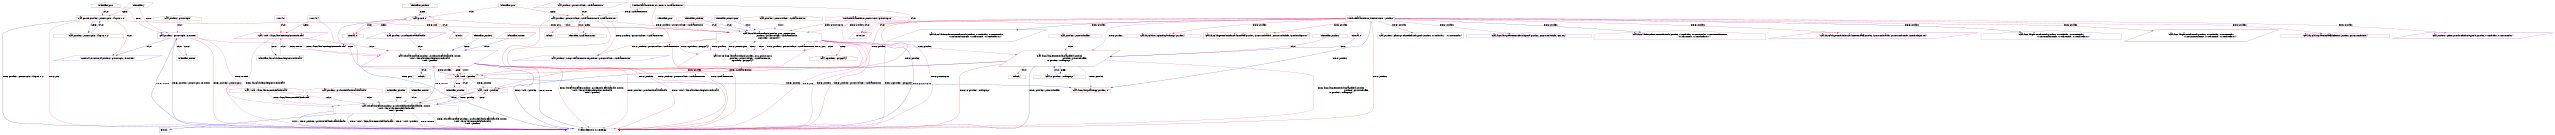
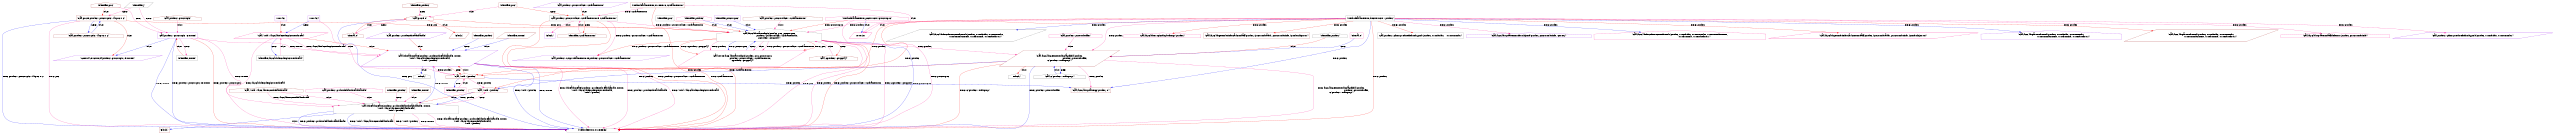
  digraph {
    node [color=brown shape=house]
    edge [color=deeppink]
    n1 [color=purple label="(Call,ithread_create(ps_dec->pv_dec_thread_handle, NULL,\n (void *)ih264d_decode_picture_thread,\n (void *)ps_dec))" shape=parallelogram]
    n2 [label="(Call,(void *)ps_dec)"]
    n3 [color=gray40 label="(Call,ithread_create(ps_dec->pv_bs_deblk_thread_handle, NULL,\n (void *)ih264d_recon_deblk_thread,\n (void *)ps_dec))"]
    n4 [color=gray40 label="(Block,)"]
    n5 [color=gray40 label="(MethodReturn,UWORD32)"]
    n6 [label="(Call,ih264d_update_qp(ps_dec, 0))" shape=box]
    n7 [color=deeppink label="(Identifier,ps_dec)" shape=box]
    n8 [label="(Call,(void *)ps_dec)"]
    n9 [label="(Block,)" shape=box]
    n10 [color=purple label="(Call,ps_dec->ps_cur_pic != NULL)" shape=box]
    n11 [color=gray40 label="(Identifier,NULL)" shape=box]
    n12 [color=purple label="(ControlStructure,if(ps_dec->ps_cur_pic != NULL))" shape=parallelogram]
    n13 [color=deeppink label="(Call,(void *)ih264d_decode_picture_thread)" shape=parallelogram]
    n14 [color=gray40 label="(Identifier,ih264d_decode_picture_thread)" shape=box]
    n15 [label="(Call,ih264d_get_next_display_field(ps_dec,\n                                              ps_dec->ps_out_buffer,\n &(ps_dec->s_disp_op)))" shape=parallelogram]
    n16 [color=gray40 label="(Call,&(ps_dec->s_disp_op))"]
    n17 [color=gray40 label="(Block,)"]
    n18 [color=gray40 label="(Call,ih264d_start_of_pic(ps_dec, poc, ps_cur_poc,\n                        ps_dec->ps_cur_slice->u2_frame_num,\n &ps_dec->ps_pps[j]))"]
    n19 [color=purple label="(Call,ps_dec->u2_prv_frame_num = ps_dec->ps_cur_slice->u2_frame_num)" shape=parallelogram]
    n20 [color=deeppink label="(Call,ret = ih264d_start_of_pic(ps_dec, poc, ps_cur_poc,\n                        ps_dec->ps_cur_slice->u2_frame_num,\n &ps_dec->ps_pps[j]))" shape=parallelogram]
    n21 [label="(Call,&ps_dec->ps_pps[j])"]
    n22 [color=gray40 label="(MethodParameterIn,dec_struct_t * ps_dec)" shape=box]
    n23 [color=deeppink label="(Call,ih264d_err_pic_dispbuf_mgr(ps_dec))"]
    n24 [label="(Call,ih264d_get_mb_info_cavlc_mbaff(ps_dec, i2_cur_mb_addr, ps_cur_mb_info, i2_mb_skip_run))" shape=box]
    n25 [color=gray40 label="(Call,ps_dec->pf_mvpred_ref_tfr_nby2mb(ps_dec, u1_mb_idx,    u1_num_mbs))" shape=box]
    n26 [color=purple label="(Call,ih264d_update_nnz_for_skipmb(ps_dec, ps_cur_mb_info, CAVLC))"]
    n27 [color=deeppink label="(Call,ih264d_decode_recon_tfr_nmb(ps_dec, u1_mb_idx, u1_num_mbs, u1_num_mbs_next,\n                                            u1_tfr_n_mb, u1_end_of_row))"]
    n28 [color=deeppink label="(Call,ih264d_get_mb_info_cavlc_nonmbaff(ps_dec, i2_cur_mb_addr, ps_cur_mb_info, i2_mb_skip_run))" shape=parallelogram]
    n29 [color=purple label="(Call,ih264d_parse_tfr_nmb(ps_dec, u1_mb_idx, u1_num_mbs,\n                                     u1_num_mbs_next, u1_tfr_n_mb, u1_end_of_row))"]
    n30 [label="(Call,ih264d_parse_tfr_nmb(ps_dec, u1_mb_idx, u1_num_mbs,\n                            u1_num_mbs_next, u1_tfr_n_mb, u1_end_of_row))" shape=parallelogram]
    n31 [color=deeppink label="(Call,ih264d_update_mbaff_left_nnz(ps_dec, ps_cur_mb_info))"]
    n32 [color=purple label="(Call,ps_dec->pf_mvpred_ref_tfr_nby2mb(ps_dec, u1_mb_idx, u1_num_mbs))" shape=parallelogram]
    n33 [color=gray40 label="(Call,ih264d_decode_recon_tfr_nmb(ps_dec, u1_mb_idx, u1_num_mbs,\n                            u1_num_mbs_next, u1_tfr_n_mb, u1_end_of_row))" shape=parallelogram]
    1000131 [color=deeppink shape=parallelogram]
    n35 [label="(Call,poc = ps_dec->ps_cur_pic->i4_poc + 2)" shape=box]
    n36 [label="(Call,ps_dec->ps_cur_pic->i4_poc + 2)"]
    n37 [label="(Call,poc = 0)"]
    n38 [label="(Block,)" shape=parallelogram]
    n39 [label="(Literal,0)"]
    n40 [color=deeppink label="(MethodParameterIn,pocstruct_t *ps_cur_poc)"]
    n41 [color=gray40 label="(Call,ps_dec->ps_cur_slice->u2_frame_num = u2_frame_num)" shape=box]
    n42 [label="(Identifier,u2_frame_num)"]
    n43 [color=purple label="(Block,)" shape=box]
    n44 [label="(MethodParameterIn,UWORD16 u2_frame_num)" shape=box]
    n45 [label="(Identifier,poc)"]
    n46 [color=gray40 label="(Identifier,poc)" shape=box]
    n47 [color=deeppink label="(Identifier,ps_dec)"]
    n48 [color=gray40 label="(Identifier,j)" shape=parallelogram]
    n49 [label="(Call,ps_dec->ps_cur_pic)"]
    n50 [color=purple label="(Call,ps_dec->pv_dec_thread_handle)" shape=parallelogram]
    n51 [color=purple label="(Identifier,ps_cur_poc)" shape=box]
    n52 [label="(Identifier,ps_dec)" shape=box]
    n53 [label="(Identifier,NULL)" shape=parallelogram]
    n54 [color=deeppink label="(Literal,0)" shape=box]
    n55 [color=deeppink label="(Call,ps_dec->ps_out_buffer)"]
    n56 [color=deeppink label="(Call,ps_dec->pv_bs_deblk_thread_handle)"]
    n57 [color=gray40 label="(Identifier,ps_dec)"]
    n58 [label="(Identifier,ps_dec)"]
    n59 [label="(Identifier,ps_dec)" shape=box]
    n60 [label="(Call,ps_dec->ps_cur_slice->u2_frame_num)"]
    n61 [label="(Call,(void *)ih264d_recon_deblk_thread)"]
    n62 [label="(Identifier,poc)" shape=box]
    n63 [color=purple label="(Call,ps_dec->ps_cur_slice->u2_frame_num)" shape=parallelogram]
    n64 [label="(Identifier,NULL)" shape=box]
    1000461 [color=purple shape=box]
    1000464 [color=purple shape=box]
    n1 -> n2 [color=red label="CFG: "]
    n1 -> n3 [color=blue label="DDG: NULL"]
    n1 -> n4 [color=blue label="AST: "]
    n1 -> n5 [label="DDG: ithread_create(ps_dec->pv_dec_thread_handle, NULL,\n (void *)ih264d_decode_picture_thread,\n (void *)ps_dec)"]
    n1 -> n5 [label="DDG: (void *)ih264d_decode_picture_thread"]
    n1 -> n5 [color=blue label="DDG: NULL"]
    n1 -> n5 [color=blue label="DDG: (void *)ps_dec"]
    n1 -> n5 [label="DDG: ps_dec->pv_dec_thread_handle"]
    n2 -> n1 [color=red label="AST: "]
    n2 -> n1 [label="DDG: ps_dec"]
    n2 -> n6 [color=blue label="DDG: ps_dec"]
    n2 -> n7 [color=blue label="CFG: "]
    n2 -> n8 [label="DDG: ps_dec"]
    n3 -> n5 [color=red label="DDG: (void *)ps_dec"]
    n3 -> n5 [label="DDG: NULL"]
    n3 -> n5 [label="DDG: ithread_create(ps_dec->pv_bs_deblk_thread_handle, NULL,\n (void *)ih264d_recon_deblk_thread,\n (void *)ps_dec)"]
    n3 -> n5 [color=blue label="DDG: ps_dec->pv_bs_deblk_thread_handle"]
    n3 -> n5 [color=blue label="DDG: (void *)ih264d_recon_deblk_thread"]
    n3 -> n8 [label="CFG: "]
    n3 -> n9 [color=blue label="AST: "]
    n7 -> n2 [label="AST: "]
    n8 -> n3 [color=red label="AST: "]
    n8 -> n3 [color=blue label="DDG: ps_dec"]
    n10 -> n1 [label="DDG: NULL"]
    n10 -> n3 [label="DDG: NULL"]
    n10 -> n5 [color=blue label="DDG: ps_dec->ps_cur_pic != NULL"]
    n10 -> n5 [color=red label="DDG: ps_dec->ps_cur_pic"]
    n10 -> n5 [color=blue label="DDG: NULL"]
    n10 -> n11 [label="CFG: "]
    n10 -> n12 [color=blue label="AST: "]
    n11 -> n10 [color=red label="AST: "]
    n13 -> n1 [color=red label="AST: "]
    n13 -> n1 [label="DDG: ih264d_decode_picture_thread"]
    n13 -> n5 [label="DDG: ih264d_decode_picture_thread"]
    n13 -> n14 [color=blue label="CFG: "]
    n14 -> n13 [label="AST: "]
    n15 -> n2 [color=red label="DDG: ps_dec"]
    n15 -> n5 [label="DDG: ih264d_get_next_display_field(ps_dec,\n                                              ps_dec->ps_out_buffer,\n &(ps_dec->s_disp_op))"]
    n15 -> n5 [color=red label="DDG: &(ps_dec->s_disp_op)"]
    n15 -> n5 [color=blue label="DDG: ps_dec->ps_out_buffer"]
    n15 -> n6 [label="DDG: ps_dec"]
    n15 -> n8 [color=blue label="DDG: ps_dec"]
    n15 -> n16 [color=blue label="CFG: "]
    n15 -> n17 [color=red label="AST: "]
    n16 -> n15 [color=blue label="AST: "]
    n18 -> n5 [label="DDG: ps_dec"]
    n18 -> n5 [color=red label="DDG: ps_dec->ps_cur_slice->u2_frame_num"]
    n18 -> n5 [label="DDG: &ps_dec->ps_pps[j]"]
    n18 -> n5 [color=blue label="DDG: ps_cur_poc"]
    n18 -> n5 [label="DDG: poc"]
    n18 -> n15 [label="DDG: ps_dec"]
    n18 -> n19 [color=red label="DDG: ps_dec->ps_cur_slice->u2_frame_num"]
    n18 -> n20 [label="AST: "]
    n18 -> n20 [label="DDG: ps_dec->ps_cur_slice->u2_frame_num"]
    n18 -> n20 [color=red label="DDG: poc"]
    n18 -> n20 [color=red label="DDG: &ps_dec->ps_pps[j]"]
    n18 -> n20 [label="DDG: ps_dec"]
    n18 -> n20 [color=blue label="DDG: ps_cur_poc"]
    n18 -> n21 [color=red label="CFG: "]
    n20 -> n18 [color=blue label="CFG: "]
    n21 -> n18 [label="AST: "]
    n22 -> n2 [color=red label="DDG: ps_dec"]
    n22 -> n5 [color=red label="DDG: ps_dec"]
    n22 -> n6 [color=blue label="DDG: ps_dec"]
    n22 -> n8 [color=red label="DDG: ps_dec"]
    n22 -> n15 [label="DDG: ps_dec"]
    n22 -> n18 [label="DDG: ps_dec"]
    n22 -> n23 [color=red label="DDG: ps_dec"]
    n22 -> n24 [color=red label="DDG: ps_dec"]
    n22 -> n25 [color=red label="DDG: ps_dec"]
    n22 -> n26 [label="DDG: ps_dec"]
    n22 -> n27 [color=blue label="DDG: ps_dec"]
    n22 -> n28 [color=red label="DDG: ps_dec"]
    n22 -> n29 [color=blue label="DDG: ps_dec"]
    n22 -> n30 [color=red label="DDG: ps_dec"]
    n22 -> n31 [label="DDG: ps_dec"]
    n22 -> n32 [label="DDG: ps_dec"]
    n22 -> n33 [color=blue label="DDG: ps_dec"]
    n22 -> 1000131 [label="AST: "]
    n35 -> n5 [color=blue label="DDG: ps_dec->ps_cur_pic->i4_poc + 2"]
    n35 -> n5 [label="DDG: poc"]
    n35 -> n12 [color=red label="AST: "]
    n35 -> n18 [color=red label="DDG: poc"]
    n35 -> n36 [color=blue label="CFG: "]
    n36 -> n35 [color=blue label="AST: "]
    n37 -> n5 [color=blue label="DDG: poc"]
    n37 -> n18 [color=red label="DDG: poc"]
    n37 -> n38 [color=red label="AST: "]
    n37 -> n39 [label="CFG: "]
    n39 -> n37 [color=red label="AST: "]
    n40 -> n5 [label="DDG: ps_cur_poc"]
    n40 -> n18 [color=red label="DDG: ps_cur_poc"]
    n40 -> 1000131 [color=blue label="AST: "]
    n41 -> n5 [color=red label="DDG: ps_dec->ps_cur_slice->u2_frame_num"]
    n41 -> n5 [color=red label="DDG: u2_frame_num"]
    n41 -> n18 [label="DDG: ps_dec->ps_cur_slice->u2_frame_num"]
    n41 -> n19 [label="DDG: ps_dec->ps_cur_slice->u2_frame_num"]
    n41 -> n42 [color=red label="CFG: "]
    n41 -> n43 [label="AST: "]
    n42 -> n41 [label="AST: "]
    n44 -> n5 [color=red label="DDG: u2_frame_num"]
    n44 -> 1000131 [label="AST: "]
    n44 -> n41 [label="DDG: u2_frame_num"]
    n45 -> n10 [label="CFG: "]
    n45 -> n35 [color=red label="AST: "]
    n46 -> n18 [color=red label="AST: "]
    n47 -> n18 [color=blue label="AST: "]
    n48 -> n10 [label="CFG: "]
    n48 -> n35 [label="CFG: "]
    n49 -> n10 [label="AST: "]
    n50 -> n1 [color=red label="AST: "]
    n51 -> n18 [color=blue label="AST: "]
    n52 -> n1 [color=blue label="CFG: "]
    n53 -> n1 [color=blue label="AST: "]
    n54 -> n15 [color=blue label="CFG: "]
    n55 -> n15 [label="AST: "]
    n56 -> n3 [label="AST: "]
    n57 -> n15 [color=red label="AST: "]
    n58 -> n37 [label="CFG: "]
    n59 -> n3 [label="CFG: "]
    n60 -> n18 [label="AST: "]
    n61 -> n3 [label="AST: "]
    n61 -> n3 [label="DDG: ih264d_recon_deblk_thread"]
    n62 -> n37 [label="AST: "]
    n62 -> n41 [color=red label="CFG: "]
    n63 -> n41 [color=red label="AST: "]
    n64 -> n3 [label="AST: "]
    1000461 -> n13 [color=red label="AST: "]
    1000464 -> n2 [label="AST: "]
-   1000464 -> n13 [color=red label="CFG: "]
+   1000464 -> n13 [color=blue label="CFG: "]
  }
